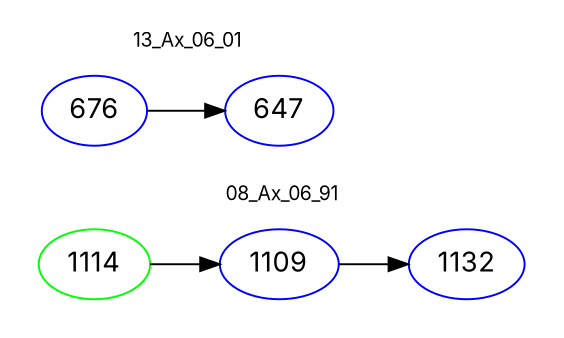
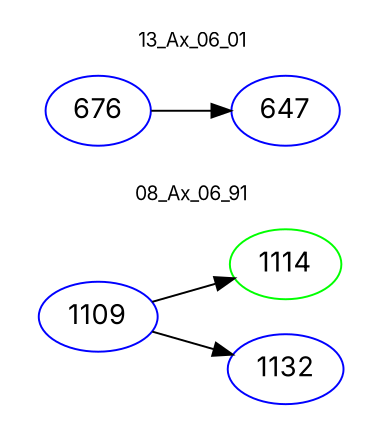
  digraph {
    fontname=Inter
    rankdir=LR
    node [color=blue fontname=Inter]
    edge [color=black fontname=Inter]
    n1 [label=1109]
    n2 [label=1132]
    n3 [color=green label=1114]
    n4 [label=676]
    n5 [label=647]
    subgraph cluster_1 {
      color=white
      fontsize=10
      label="08_Ax_06_91"
      n1
      n2
      n3
    }
    subgraph cluster_2 {
      color=white
      fontsize=10
      label="13_Ax_06_01"
      n4
      n5
    }
    n1 -> n2
-   n3 -> n1
+   n1 -> n3
    n4 -> n5
  }
